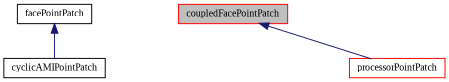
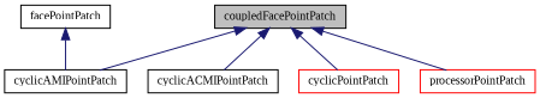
  digraph {
    fontname="Liberation Serif"
    node [color=black fontname="Liberation Serif" fontsize=10 shape=record]
    edge [color=midnightblue dir=back fontname="Liberation Serif" fontsize=10 labelfontname=FreeSans labelfontsize=10 style=solid]
-   n1 [color=red fillcolor=grey75 fontcolor=black height=0.2 label=coupledFacePointPatch style=filled width=0.4]
+   n1 [fillcolor=grey75 fontcolor=black height=0.2 label=coupledFacePointPatch style=filled width=0.4]
+   n2 [height=0.2 label=cyclicACMIPointPatch width=0.4]
    n3 [height=0.2 label=cyclicAMIPointPatch width=0.4]
+   n4 [color=red height=0.2 label=cyclicPointPatch width=0.4]
    n5 [color=red height=0.2 label=processorPointPatch width=0.4]
    n6 [height=0.2 label=facePointPatch width=0.4]
+   n1 -> n2
+   n1 -> n3
+   n1 -> n4
    n1 -> n5
    n6 -> n3
  }
